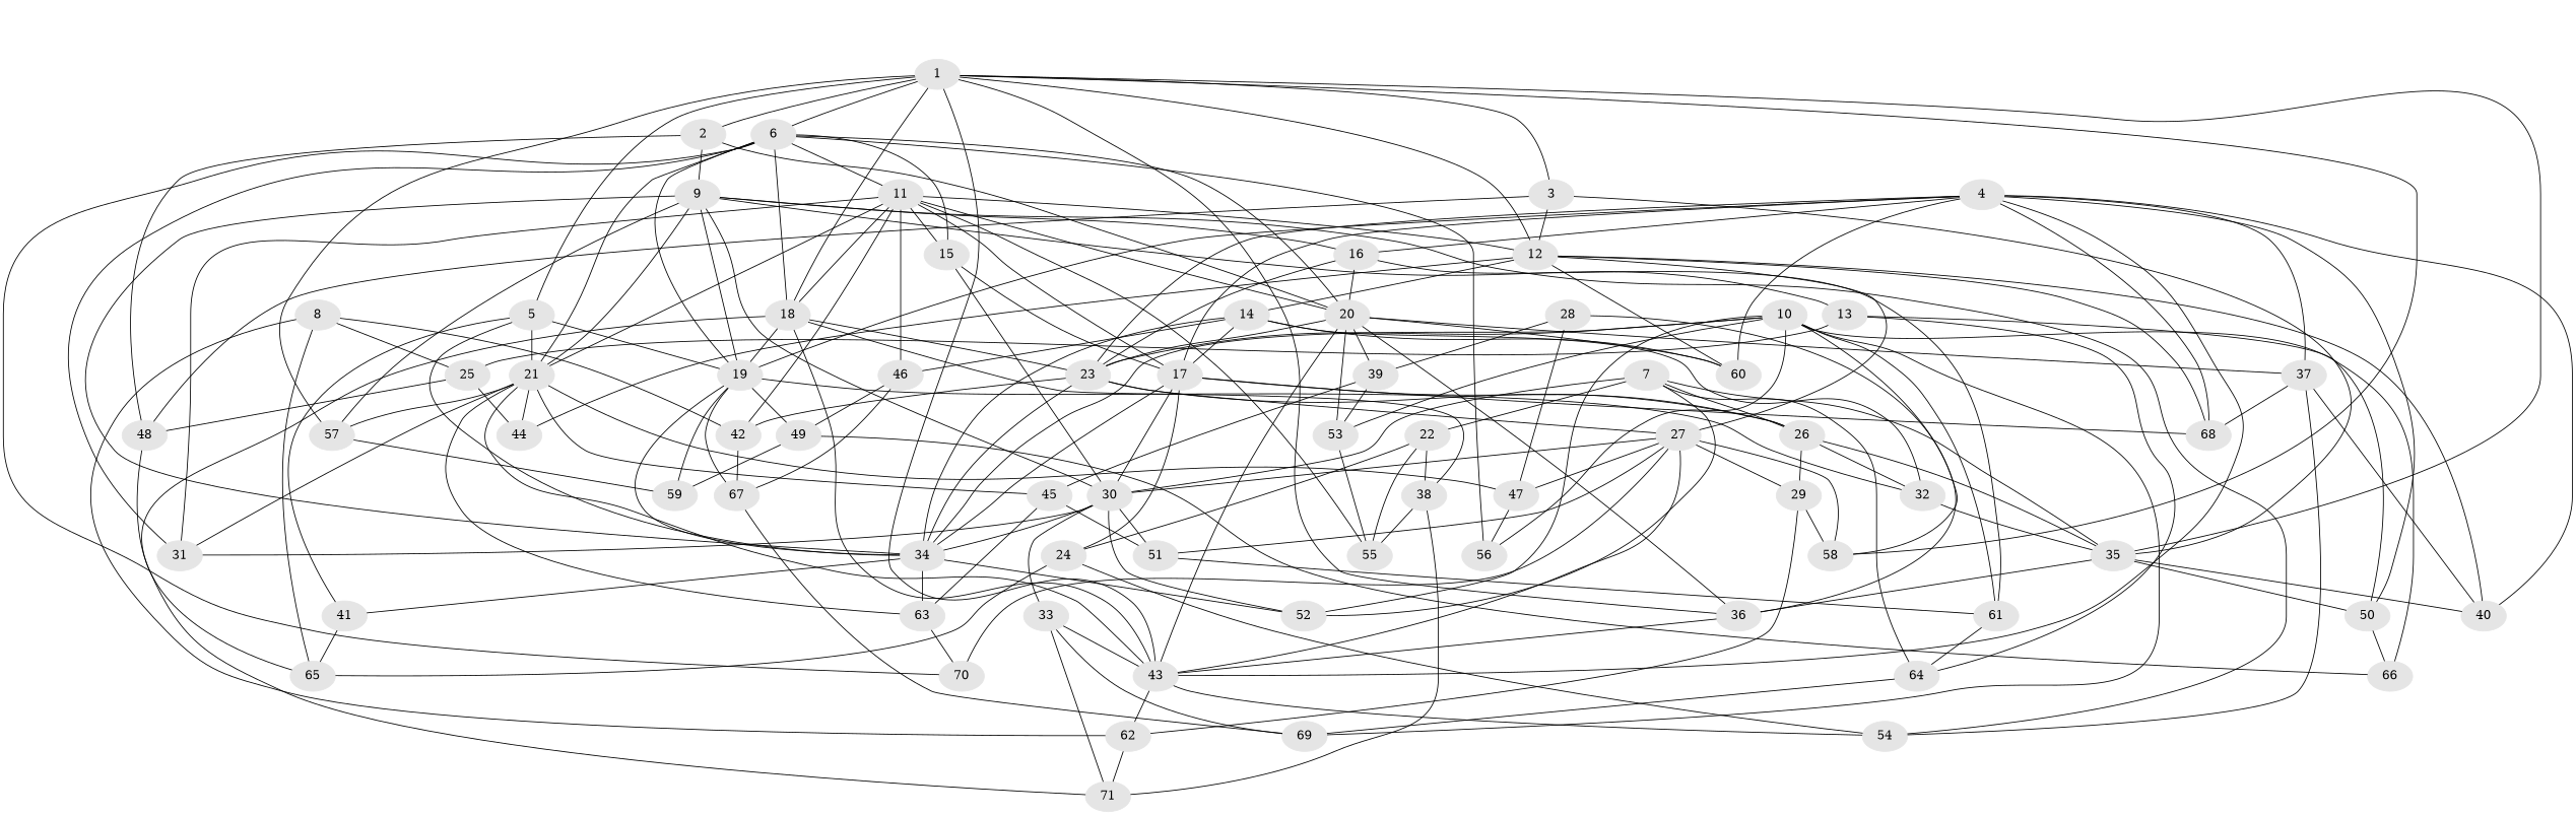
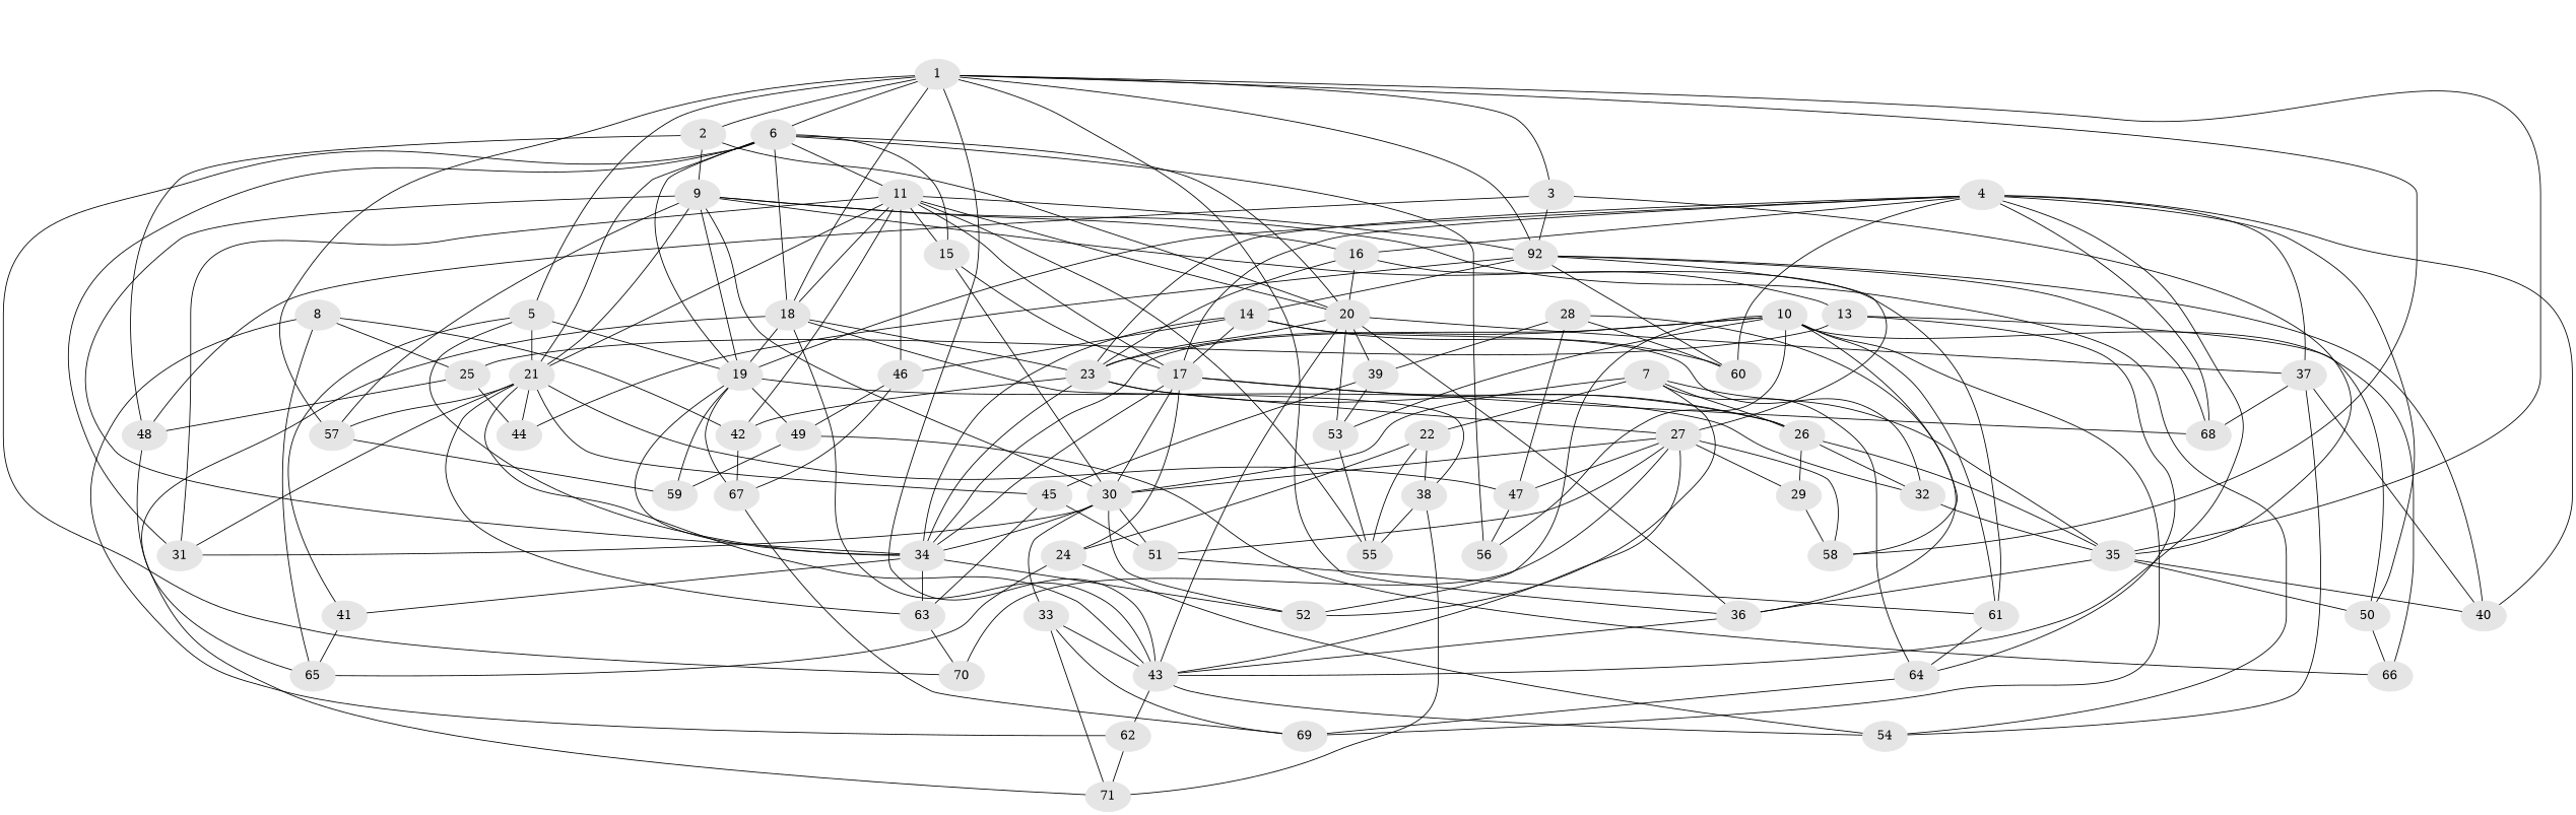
  graph {
    node [color=gray90 style=filled]
    edge [weight=1.0]
    1
    2
    3
    5
    6
-   12
+   12 [label=92]
    18
    35
    36
    43
    57
    58
    9
    20
    48
    19
    21
    34
    41
    11
    15
    31
    56
    70
    40
    60
    68
    14
    27
    44
    23
    38
    71
    50
    62
    54
    59
    16
    30
    13
    53
    37
    39
    65
    4
    17
    61
    26
    24
    32
    49
    67
    42
    66
    45
    47
    63
    52
    46
    55
    7
    22
    64
    29
    51
    33
    69
    8
    25
    10
    28
    1 -- 2
    1 -- 3
    1 -- 5
    1 -- 6 [weight=2.0]
    1 -- 12
    1 -- 18
    1 -- 35
    1 -- 36
    1 -- 43
    1 -- 57
    1 -- 58
    2 -- 9
    2 -- 20
    2 -- 48
    3 -- 12
    3 -- 35
    3 -- 48
    5 -- 19
    5 -- 21 [weight=2.0]
    5 -- 34
    5 -- 41
    6 -- 18
    6 -- 20
    6 -- 19
    6 -- 21
    6 -- 11
    6 -- 15
    6 -- 31
    6 -- 56 [weight=2.0]
    6 -- 70
    12 -- 40
    12 -- 60
    12 -- 68
    12 -- 14
    12 -- 27 [weight=2.0]
    12 -- 44 [weight=2.0]
    18 -- 43
    18 -- 19
    18 -- 23
    18 -- 38
    18 -- 71
    35 -- 36 [weight=2.0]
    35 -- 40
    35 -- 50
    36 -- 43
    43 -- 62
    43 -- 54
    57 -- 59
    9 -- 57
    9 -- 19 [weight=2.0]
    9 -- 21
    9 -- 34
    9 -- 54
    9 -- 16
    9 -- 30
    9 -- 13
    20 -- 36
    20 -- 43
    20 -- 23
    20 -- 53
    20 -- 37
    20 -- 39
    48 -- 65
    19 -- 34
    19 -- 59 [weight=2.0]
    19 -- 32
    19 -- 49
    19 -- 67
    21 -- 43
    21 -- 57
    21 -- 31
    21 -- 44
    21 -- 45
    21 -- 47
    21 -- 63
    34 -- 41 [weight=2.0]
    34 -- 63
    34 -- 52
    41 -- 65
    11 -- 12 [weight=2.0]
    11 -- 18
    11 -- 20
    11 -- 21
    11 -- 15
    11 -- 31
    11 -- 17
    11 -- 42
    11 -- 46
    11 -- 55
    15 -- 30
    15 -- 17
    14 -- 34
    14 -- 60
    14 -- 17
    14 -- 32
    14 -- 46
    27 -- 43
    27 -- 58
    27 -- 70 [weight=2.0]
    27 -- 30
    27 -- 47
    27 -- 29
    27 -- 51
    23 -- 34
    23 -- 27 [weight=2.0]
    23 -- 26
    23 -- 42
    38 -- 71
    38 -- 55
    50 -- 66
    62 -- 71
    16 -- 20 [weight=2.0]
    16 -- 23
    16 -- 61
    30 -- 34
    30 -- 31
    30 -- 52
    30 -- 51
    30 -- 33
    13 -- 50
    13 -- 64
    13 -- 25
    53 -- 55
    37 -- 40
    37 -- 68
    37 -- 54
    39 -- 53
    39 -- 45
    4 -- 43
    4 -- 19
    4 -- 40
    4 -- 60
    4 -- 68
    4 -- 23
    4 -- 50
    4 -- 16
    4 -- 37
    4 -- 17
    17 -- 34
    17 -- 68
    17 -- 30
    17 -- 26
    17 -- 24
    61 -- 64
    26 -- 35
    26 -- 32
    26 -- 29
    24 -- 54
    24 -- 65
    32 -- 35
    49 -- 59
    49 -- 66
    67 -- 69
    42 -- 67
    45 -- 63
    45 -- 51
    47 -- 56
    63 -- 70
    46 -- 49
    46 -- 67
    7 -- 35 [weight=2.0]
    7 -- 30
    7 -- 26
    7 -- 52
    7 -- 22
    7 -- 64
    22 -- 38
    22 -- 24
    22 -- 55
    64 -- 69
    29 -- 58
-   29 -- 62
    51 -- 61
    33 -- 43
    33 -- 71
    33 -- 69
    8 -- 62
    8 -- 65
    8 -- 42
    8 -- 25
    25 -- 48
    25 -- 44
    10 -- 58
    10 -- 34
    10 -- 56
    10 -- 23
    10 -- 53
    10 -- 61
    10 -- 66 [weight=2.0]
    10 -- 52
    10 -- 69
    28 -- 36
-   20 -- 60
+   28 -- 60
    28 -- 39
    28 -- 47
  }
